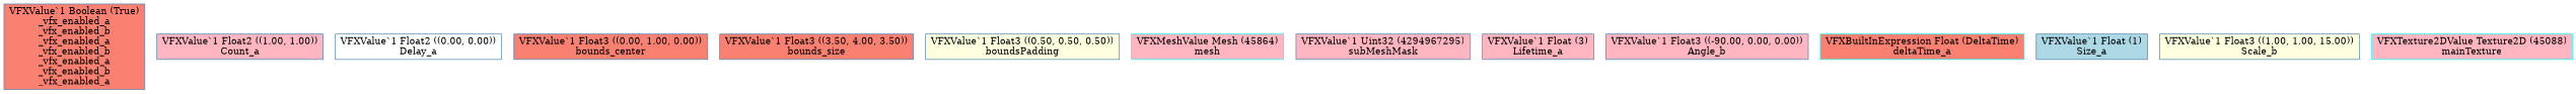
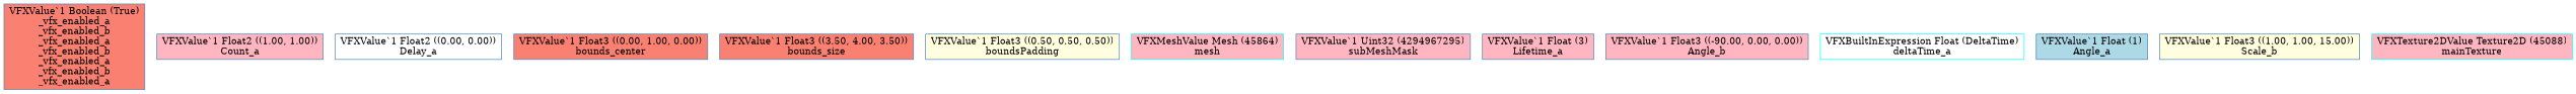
  digraph {
    node [color=steelblue shape=box style=filled fillcolor=lightpink]
    n1 [label="VFXValue`1 Boolean (True)\n_vfx_enabled_a\n_vfx_enabled_b\n_vfx_enabled_a\n_vfx_enabled_b\n_vfx_enabled_a\n_vfx_enabled_b\n_vfx_enabled_a" fillcolor=salmon]
    n2 [label="VFXValue`1 Float2 ((1.00, 1.00))\nCount_a"]
    n3 [label="VFXValue`1 Float2 ((0.00, 0.00))\nDelay_a" fillcolor=white]
    n4 [label="VFXValue`1 Float3 ((0.00, 1.00, 0.00))\nbounds_center" fillcolor=salmon]
    n5 [label="VFXValue`1 Float3 ((3.50, 4.00, 3.50))\nbounds_size" fillcolor=salmon]
    n6 [label="VFXValue`1 Float3 ((0.50, 0.50, 0.50))\nboundsPadding" fillcolor=lightyellow]
    n7 [color=cyan label="VFXMeshValue Mesh (45864)\nmesh"]
    n8 [label="VFXValue`1 Uint32 (4294967295)\nsubMeshMask"]
    n9 [label="VFXValue`1 Float (3)\nLifetime_a"]
    n10 [label="VFXValue`1 Float3 ((-90.00, 0.00, 0.00))\nAngle_b"]
-   n11 [color=cyan label="VFXBuiltInExpression Float (DeltaTime)\ndeltaTime_a" fillcolor=salmon]
-   n12 [label="VFXValue`1 Float (1)\nSize_a" fillcolor=lightblue]
+   n11 [color=cyan label="VFXBuiltInExpression Float (DeltaTime)\ndeltaTime_a" fillcolor=white]
+   n12 [label="VFXValue`1 Float (1)\nAngle_a" fillcolor=lightblue]
    n13 [label="VFXValue`1 Float3 ((1.00, 1.00, 15.00))\nScale_b" fillcolor=lightyellow]
    n14 [color=cyan label="VFXTexture2DValue Texture2D (45088)\nmainTexture"]
  }
